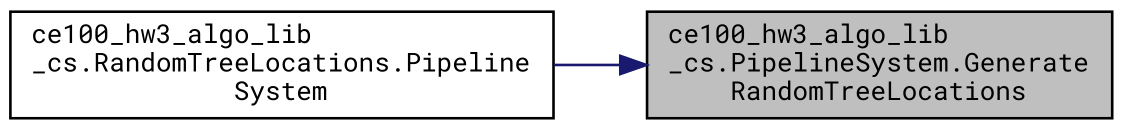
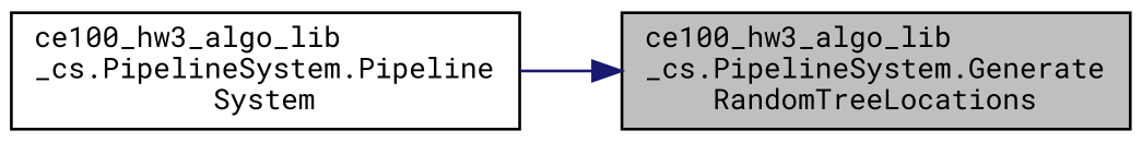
  digraph {
    rankdir=RL
    fontname="Roboto Mono"
    node [color=black fontname="Roboto Mono" fontsize=10 shape=record style=filled]
    n1 [fillcolor=grey75 fontcolor=black height=0.2 label="ce100_hw3_algo_lib\l_cs.PipelineSystem.Generate\lRandomTreeLocations" width=0.4]
-   n2 [fillcolor=white height=0.2 label="ce100_hw3_algo_lib\l_cs.RandomTreeLocations.Pipeline\lSystem" width=0.4]
+   n2 [fillcolor=white height=0.2 label="ce100_hw3_algo_lib\l_cs.PipelineSystem.Pipeline\lSystem" width=0.4]
    n1 -> n2 [color=midnightblue dir=back fontname="Roboto Mono" fontsize=10 labelfontname=Helvetica labelfontsize=10 style=solid]
  }
